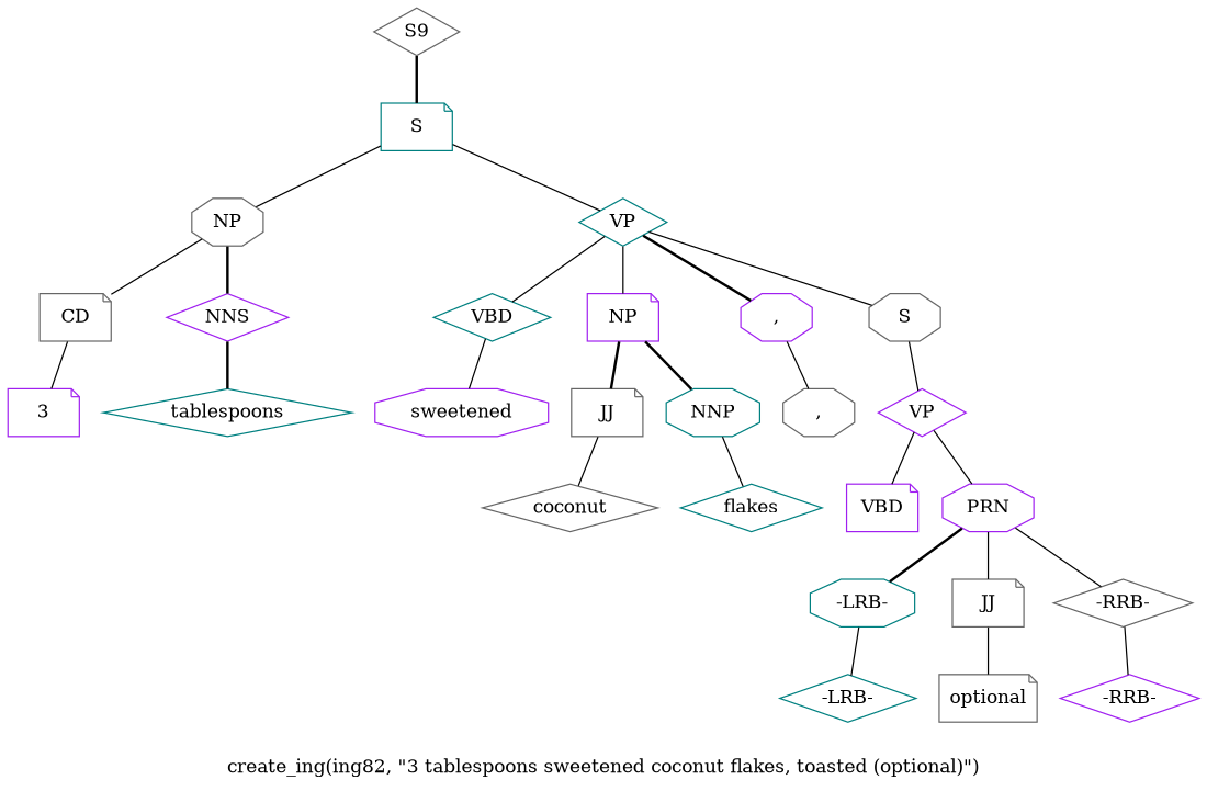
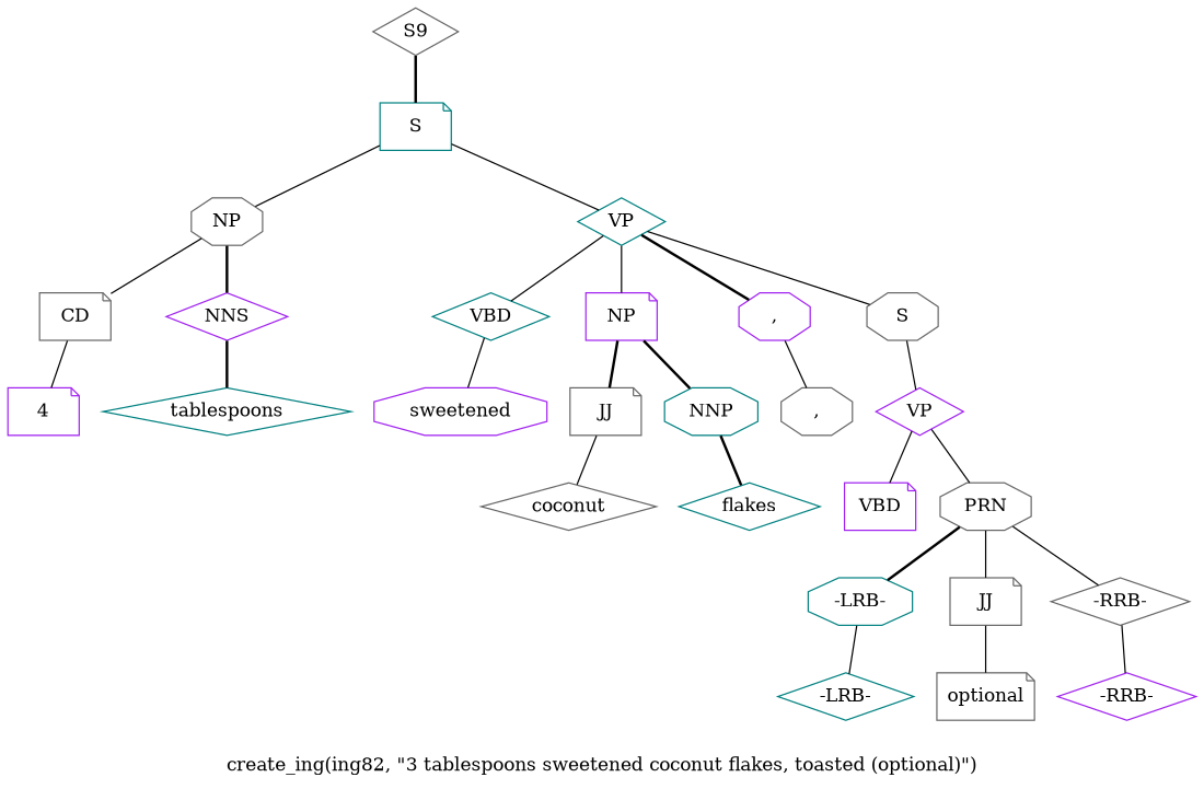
  graph {
    label="create_ing(ing82, \"3 tablespoons sweetened coconut flakes, toasted (optional)\")"
    node [color=gray40 shape=diamond]
    edge [style=solid]
    n1 [label=S9]
    n2 [color=teal label=S shape=note]
    n3 [label=NP shape=octagon]
    n4 [color=teal label=VP]
    n5 [label=CD shape=note]
    n6 [color=purple label=NNS]
    n7 [color=teal label=VBD]
    n8 [color=purple label=NP shape=note]
    n9 [color=purple label="," shape=octagon]
    n10 [label=S shape=octagon]
-   n11 [color=purple label=3 shape=note]
+   n11 [color=purple label=4 shape=note]
    n12 [color=teal label=tablespoons]
    n13 [color=purple label=sweetened shape=octagon]
    n14 [label=JJ shape=note]
    n15 [color=teal label=NNP shape=octagon]
    n16 [label="," shape=octagon]
    n17 [color=purple label=VP]
    n18 [label=coconut]
    n19 [color=teal label=flakes]
    n20 [color=purple label=VBD shape=note]
-   n21 [color=purple label=PRN shape=octagon]
+   n21 [label=PRN shape=octagon]
    n22 [color=teal label="-LRB-" shape=octagon]
    n23 [label=JJ shape=note]
    n24 [label="-RRB-"]
    n25 [color=teal label="-LRB-"]
    n26 [label=optional shape=note]
    n27 [color=purple label="-RRB-"]
    n1 -- n2 [style=bold]
    n2 -- n3
    n2 -- n4
    n3 -- n5
    n3 -- n6 [style=bold]
    n4 -- n7
    n4 -- n8
    n4 -- n9 [style=bold]
    n4 -- n10
    n5 -- n11
    n6 -- n12 [style=bold]
    n7 -- n13
    n8 -- n14 [style=bold]
    n8 -- n15 [style=bold]
    n9 -- n16
    n10 -- n17
    n14 -- n18
-   n15 -- n19
+   n15 -- n19 [style=bold]
    n17 -- n20
    n17 -- n21
    n21 -- n22 [style=bold]
    n21 -- n23
    n21 -- n24
    n22 -- n25
    n23 -- n26
    n24 -- n27
  }
